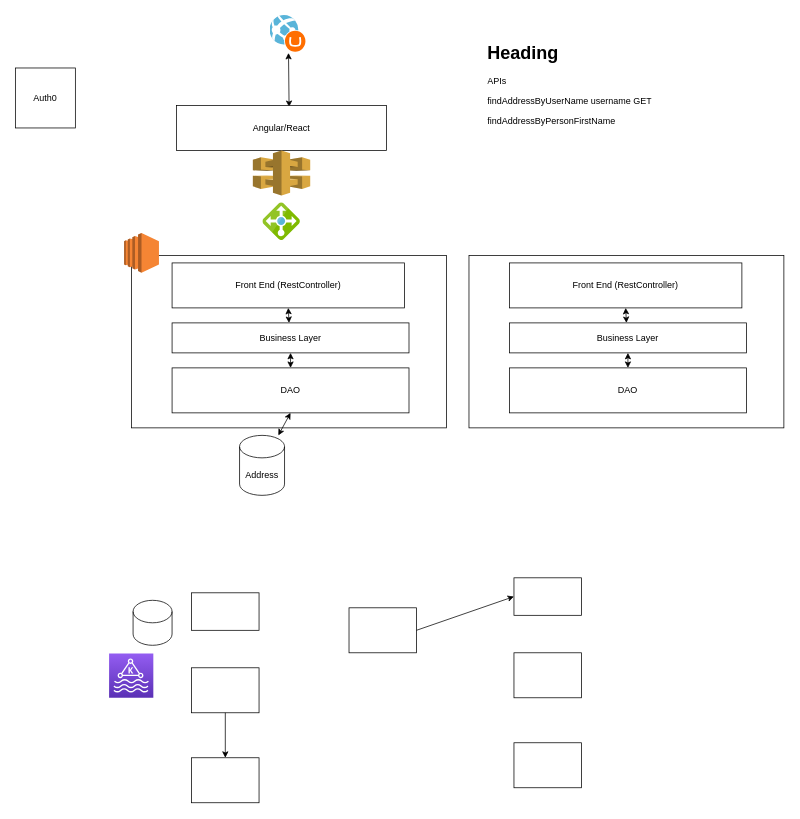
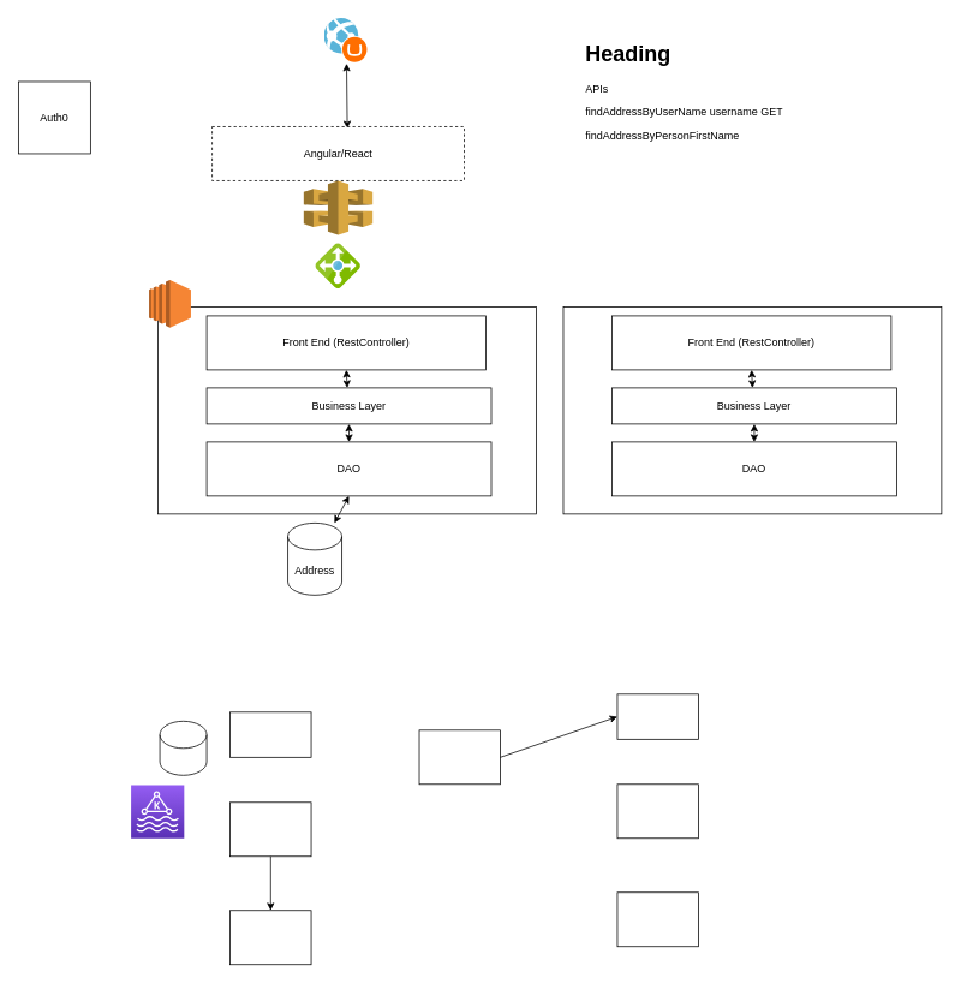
  <mxCell id="0" />
  <mxCell id="1" parent="0" />
  <mxCell id="2" value="" style="rounded=0;whiteSpace=wrap;html=1;" parent="1" vertex="1"><mxGeometry x="175" y="340" width="420" height="230" as="geometry" /></mxCell>
  <mxCell id="3" value="" style="sketch=0;aspect=fixed;html=1;points=[];align=center;image;fontSize=12;image=img/lib/mscae/WebAppUmbraco.svg;" parent="1" vertex="1"><mxGeometry x="359.5" y="20" width="49" height="50" as="geometry" /></mxCell>
  <mxCell id="4" value="Address" style="shape=cylinder3;whiteSpace=wrap;html=1;boundedLbl=1;backgroundOutline=1;size=15;" parent="1" vertex="1"><mxGeometry x="319" y="580" width="60" height="80" as="geometry" /></mxCell>
  <mxCell id="5" value="Front End (RestController)" style="rounded=0;whiteSpace=wrap;html=1;" parent="1" vertex="1"><mxGeometry x="229" y="350" width="310" height="60" as="geometry" /></mxCell>
  <mxCell id="6" value="Business Layer" style="rounded=0;whiteSpace=wrap;html=1;" parent="1" vertex="1"><mxGeometry x="229" y="430" width="316" height="40" as="geometry" /></mxCell>
  <mxCell id="7" value="DAO" style="rounded=0;whiteSpace=wrap;html=1;" parent="1" vertex="1"><mxGeometry x="229" y="490" width="316" height="60" as="geometry" /></mxCell>
  <mxCell id="8" value="" style="endArrow=classic;startArrow=classic;html=1;rounded=0;exitX=0.536;exitY=0.033;exitDx=0;exitDy=0;exitPerimeter=0;" parent="1" source="12" target="3" edge="1"><mxGeometry width="50" height="50" relative="1" as="geometry"><mxPoint x="354" y="220" as="sourcePoint" /><mxPoint x="404" y="170" as="targetPoint" /></mxGeometry></mxCell>
  <mxCell id="9" value="" style="endArrow=classic;startArrow=classic;html=1;rounded=0;entryX=0.5;entryY=1;entryDx=0;entryDy=0;exitX=0.5;exitY=0;exitDx=0;exitDy=0;" parent="1" source="7" target="6" edge="1"><mxGeometry width="50" height="50" relative="1" as="geometry"><mxPoint x="435" y="630" as="sourcePoint" /><mxPoint x="485" y="580" as="targetPoint" /></mxGeometry></mxCell>
  <mxCell id="10" value="" style="endArrow=classic;startArrow=classic;html=1;rounded=0;entryX=0.5;entryY=1;entryDx=0;entryDy=0;" parent="1" target="5" edge="1"><mxGeometry width="50" height="50" relative="1" as="geometry"><mxPoint x="385" y="430" as="sourcePoint" /><mxPoint x="455" y="510" as="targetPoint" /></mxGeometry></mxCell>
  <mxCell id="11" value="" style="endArrow=classic;startArrow=classic;html=1;rounded=0;entryX=0.5;entryY=1;entryDx=0;entryDy=0;" parent="1" source="4" target="7" edge="1"><mxGeometry width="50" height="50" relative="1" as="geometry"><mxPoint x="225" y="640" as="sourcePoint" /><mxPoint x="275" y="590" as="targetPoint" /></mxGeometry></mxCell>
- <mxCell id="12" value="Angular/React" style="rounded=0;whiteSpace=wrap;html=1;" parent="1" vertex="1"><mxGeometry x="235" y="140" width="280" height="60" as="geometry" /></mxCell>
- <mxCell id="13" value="&lt;h1&gt;Heading&lt;/h1&gt;&lt;p&gt;APIs&lt;/p&gt;&lt;p&gt;findAddressByUserName username GET&lt;/p&gt;&lt;p&gt;findAddressByPersonFirstName&lt;/p&gt;" style="text;html=1;strokeColor=none;fillColor=none;spacing=5;spacingTop=-20;whiteSpace=wrap;overflow=hidden;rounded=0;" parent="1" vertex="1"><mxGeometry x="645" y="50" width="230" height="190" as="geometry" /></mxCell>
+ <mxCell id="12" value="Angular/React" style="rounded=0;whiteSpace=wrap;html=1;dashed=1;" parent="1" vertex="1"><mxGeometry x="235" y="140" width="280" height="60" as="geometry" /></mxCell>
+ <mxCell id="13" value="&lt;h1&gt;Heading&lt;/h1&gt;&lt;p&gt;APIs&lt;/p&gt;&lt;p&gt;findAddressByUserName username GET&lt;/p&gt;&lt;p&gt;findAddressByPersonFirstName&lt;/p&gt;" style="text;html=1;strokeColor=none;fillColor=none;spacing=5;spacingTop=-20;whiteSpace=wrap;overflow=hidden;rounded=0;" parent="1" vertex="1"><mxGeometry x="645" y="40" width="230" height="190" as="geometry" /></mxCell>
  <mxCell id="14" value="Auth0" style="whiteSpace=wrap;html=1;aspect=fixed;" parent="1" vertex="1"><mxGeometry x="20" y="90" width="80" height="80" as="geometry" /></mxCell>
  <mxCell id="15" value="" style="outlineConnect=0;dashed=0;verticalLabelPosition=bottom;verticalAlign=top;align=center;html=1;shape=mxgraph.aws3.api_gateway;fillColor=#D9A741;gradientColor=none;" parent="1" vertex="1"><mxGeometry x="336.75" y="200" width="76.5" height="60" as="geometry" /></mxCell>
  <mxCell id="16" value="" style="sketch=0;aspect=fixed;html=1;points=[];align=center;image;fontSize=12;image=img/lib/mscae/Load_Balancer_feature.svg;" parent="1" vertex="1"><mxGeometry x="350" y="270" width="50" height="50" as="geometry" /></mxCell>
  <mxCell id="17" value="" style="rounded=0;whiteSpace=wrap;html=1;" parent="1" vertex="1"><mxGeometry x="625" y="340" width="420" height="230" as="geometry" /></mxCell>
  <mxCell id="18" value="Front End (RestController)" style="rounded=0;whiteSpace=wrap;html=1;" parent="1" vertex="1"><mxGeometry x="679" y="350" width="310" height="60" as="geometry" /></mxCell>
  <mxCell id="19" value="Business Layer" style="rounded=0;whiteSpace=wrap;html=1;" parent="1" vertex="1"><mxGeometry x="679" y="430" width="316" height="40" as="geometry" /></mxCell>
  <mxCell id="20" value="DAO" style="rounded=0;whiteSpace=wrap;html=1;" parent="1" vertex="1"><mxGeometry x="679" y="490" width="316" height="60" as="geometry" /></mxCell>
  <mxCell id="21" value="" style="endArrow=classic;startArrow=classic;html=1;rounded=0;entryX=0.5;entryY=1;entryDx=0;entryDy=0;exitX=0.5;exitY=0;exitDx=0;exitDy=0;" parent="1" source="20" target="19" edge="1"><mxGeometry width="50" height="50" relative="1" as="geometry"><mxPoint x="885" y="630" as="sourcePoint" /><mxPoint x="935" y="580" as="targetPoint" /></mxGeometry></mxCell>
  <mxCell id="22" value="" style="endArrow=classic;startArrow=classic;html=1;rounded=0;entryX=0.5;entryY=1;entryDx=0;entryDy=0;" parent="1" target="18" edge="1"><mxGeometry width="50" height="50" relative="1" as="geometry"><mxPoint x="835" y="430" as="sourcePoint" /><mxPoint x="905" y="510" as="targetPoint" /></mxGeometry></mxCell>
  <mxCell id="23" value="" style="outlineConnect=0;dashed=0;verticalLabelPosition=bottom;verticalAlign=top;align=center;html=1;shape=mxgraph.aws3.ec2;fillColor=#F58534;gradientColor=none;" parent="1" vertex="1"><mxGeometry x="165" y="310" width="46.5" height="53" as="geometry" /></mxCell>
  <mxCell id="24" value="" style="rounded=0;whiteSpace=wrap;html=1;" parent="1" vertex="1"><mxGeometry x="255" y="790" width="90" height="50" as="geometry" /></mxCell>
  <mxCell id="25" value="" style="rounded=0;whiteSpace=wrap;html=1;" parent="1" vertex="1"><mxGeometry x="255" y="890" width="90" height="60" as="geometry" /></mxCell>
  <mxCell id="26" value="" style="rounded=0;whiteSpace=wrap;html=1;" parent="1" vertex="1"><mxGeometry x="255" y="1010" width="90" height="60" as="geometry" /></mxCell>
  <mxCell id="27" value="" style="endArrow=classic;html=1;rounded=0;exitX=0.5;exitY=1;exitDx=0;exitDy=0;entryX=0.5;entryY=0;entryDx=0;entryDy=0;" parent="1" source="25" target="26" edge="1"><mxGeometry width="50" height="50" relative="1" as="geometry"><mxPoint x="155" y="1060" as="sourcePoint" /><mxPoint x="205" y="1010" as="targetPoint" /></mxGeometry></mxCell>
  <mxCell id="28" value="" style="rounded=0;whiteSpace=wrap;html=1;" parent="1" vertex="1"><mxGeometry x="685" y="770" width="90" height="50" as="geometry" /></mxCell>
  <mxCell id="29" value="" style="rounded=0;whiteSpace=wrap;html=1;" parent="1" vertex="1"><mxGeometry x="685" y="870" width="90" height="60" as="geometry" /></mxCell>
  <mxCell id="30" value="" style="rounded=0;whiteSpace=wrap;html=1;" parent="1" vertex="1"><mxGeometry x="685" y="990" width="90" height="60" as="geometry" /></mxCell>
  <mxCell id="31" value="" style="rounded=0;whiteSpace=wrap;html=1;" parent="1" vertex="1"><mxGeometry x="465" y="810" width="90" height="60" as="geometry" /></mxCell>
  <mxCell id="32" value="" style="endArrow=classic;html=1;rounded=0;exitX=1;exitY=0.5;exitDx=0;exitDy=0;entryX=0;entryY=0.5;entryDx=0;entryDy=0;" parent="1" source="31" target="28" edge="1"><mxGeometry width="50" height="50" relative="1" as="geometry"><mxPoint x="585" y="860" as="sourcePoint" /><mxPoint x="635" y="810" as="targetPoint" /></mxGeometry></mxCell>
  <mxCell id="33" value="" style="sketch=0;points=[[0,0,0],[0.25,0,0],[0.5,0,0],[0.75,0,0],[1,0,0],[0,1,0],[0.25,1,0],[0.5,1,0],[0.75,1,0],[1,1,0],[0,0.25,0],[0,0.5,0],[0,0.75,0],[1,0.25,0],[1,0.5,0],[1,0.75,0]];outlineConnect=0;fontColor=#232F3E;gradientColor=#945DF2;gradientDirection=north;fillColor=#5A30B5;strokeColor=#ffffff;dashed=0;verticalLabelPosition=bottom;verticalAlign=top;align=center;html=1;fontSize=12;fontStyle=0;aspect=fixed;shape=mxgraph.aws4.resourceIcon;resIcon=mxgraph.aws4.managed_streaming_for_kafka;" parent="1" vertex="1"><mxGeometry x="145" y="871" width="59" height="59" as="geometry" /></mxCell>
  <mxCell id="34" value="" style="shape=cylinder3;whiteSpace=wrap;html=1;boundedLbl=1;backgroundOutline=1;size=15;" parent="1" vertex="1"><mxGeometry x="177" y="800" width="52" height="60" as="geometry" /></mxCell>
